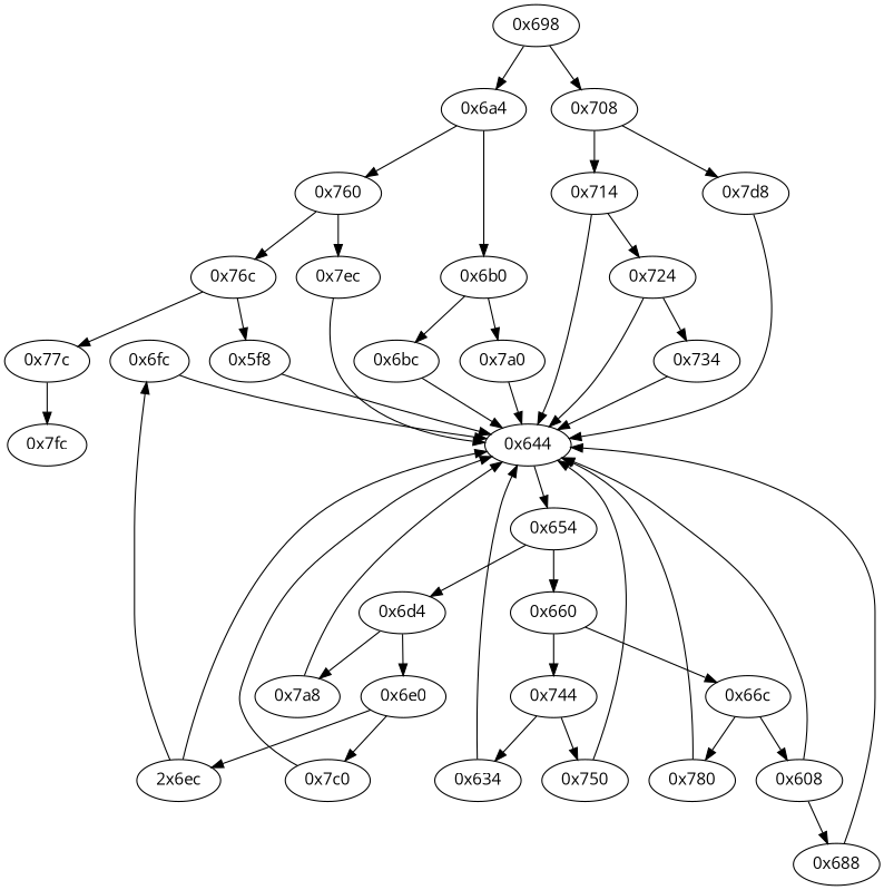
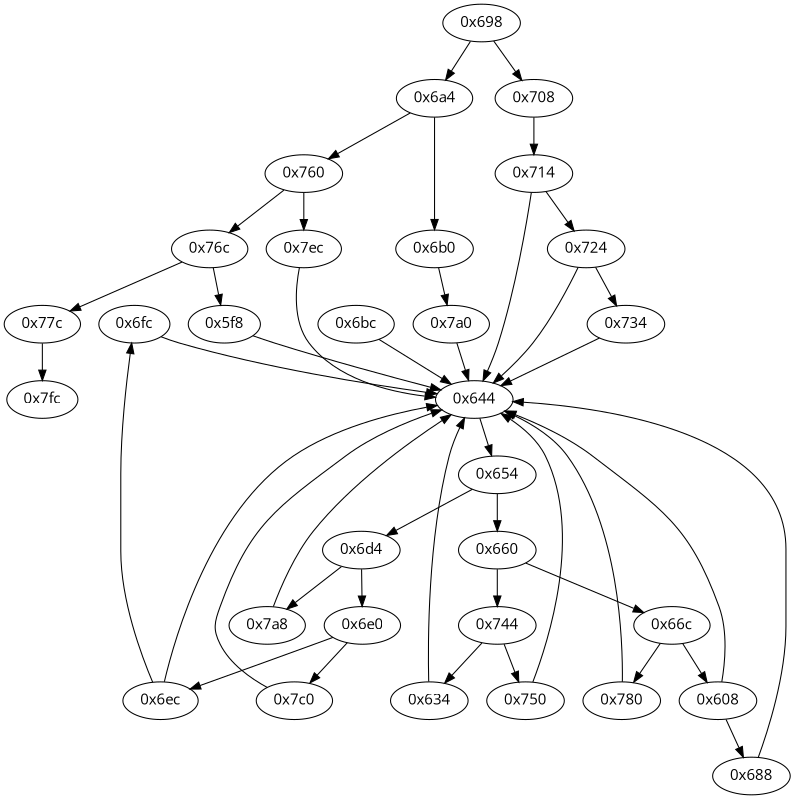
  strict digraph {
    fontname="Open Sans"
    node [fontname="Open Sans" opcode="[u'ldr', u'cmp', u'b']"]
    edge [fontname="Open Sans"]
    "0x6fc" [opcode="[u'mov', u'mov', u'b']"]
    "0x644" [opcode="[u'mov', u'ldr', u'cmp', u'b']"]
    "0x654"
    "0x6d4"
    "0x660"
    "0x698"
    "0x6a4"
    "0x708"
    "0x7fc" [opcode="[u'mov', u'sub', u'pop']"]
    "0x780" [opcode="[u'ldr', u'ldr', u'bl', u'ldr', u'ldr', u'cmp', u'mov', u'b']"]
    "0x688" [opcode="[u'ldr', u'str', u'ldr', u'b']"]
    "0x760"
    "0x6b0"
    "0x76c" [opcode="[u'ldr', u'cmp', u'mov', u'b']"]
    "0x7ec" [opcode="[u'mov', u'bl', u'ldr', u'b']"]
    "0x7a0" [opcode="[u'ldr', u'b']"]
    "0x6bc" [opcode="[u'ldr', u'cmp', u'mov', u'mov', u'mov', u'b']"]
    "0x77c" [opcode="[u'b']"]
    "0x5f8" [opcode="[u'push', u'add', u'sub', u'mov', u'mov', u'add', u'str', u'ldr', u'ldr', u'ldr', u'ldr', u'add', u'ldr', u'add', u'b']"]
    "0x7c0" [opcode="[u'ldrb', u'ldr', u'ldr', u'cmp', u'mov', u'b']"]
    "0x6e0"
-   "0x6ec" [opcode="[u'ldr', u'cmp', u'mov', u'b']" label="2x6ec"]
+   "0x6ec" [opcode="[u'ldr', u'cmp', u'mov', u'b']"]
    "0x7a8" [opcode="[u'cmp', u'mov', u'mov', u'strb', u'ldr', u'b']"]
    "0x714" [opcode="[u'ldr', u'cmp', u'mov', u'b']"]
    "0x724" [opcode="[u'ldr', u'cmp', u'mov', u'b']"]
    "0x734" [opcode="[u'mov', u'bl', u'ldr', u'b']"]
    n27 [label="0x608" opcode="[u'ldr', u'cmp', u'mov', u'b']"]
    "0x66c"
    "0x744"
    "0x634" [opcode="[u'ldr', u'cmp', u'mov', u'mov']"]
    "0x750" [opcode="[u'ldr', u'str', u'ldr', u'b']"]
-   "0x7d8" [opcode="[u'ldr', u'ldr', u'str', u'ldr', u'b']"]
    "0x6fc" -> "0x644"
    "0x644" -> "0x654"
    "0x654" -> "0x6d4"
    "0x654" -> "0x660"
    "0x6d4" -> "0x6e0"
    "0x6d4" -> "0x7a8"
    "0x660" -> "0x66c"
    "0x660" -> "0x744"
    "0x698" -> "0x6a4"
    "0x698" -> "0x708"
    "0x6a4" -> "0x760"
    "0x6a4" -> "0x6b0"
    "0x708" -> "0x714"
-   "0x708" -> "0x7d8"
    "0x780" -> "0x644"
    "0x688" -> "0x644"
    "0x760" -> "0x76c"
    "0x760" -> "0x7ec"
    "0x6b0" -> "0x7a0"
-   "0x6b0" -> "0x6bc"
    "0x76c" -> "0x77c"
    "0x76c" -> "0x5f8"
    "0x7ec" -> "0x644"
    "0x7a0" -> "0x644"
    "0x6bc" -> "0x644"
    "0x77c" -> "0x7fc"
    "0x5f8" -> "0x644"
    "0x7c0" -> "0x644"
    "0x6e0" -> "0x7c0"
    "0x6e0" -> "0x6ec"
    "0x6ec" -> "0x6fc"
    "0x6ec" -> "0x644"
    "0x7a8" -> "0x644"
    "0x714" -> "0x644"
    "0x714" -> "0x724"
    "0x724" -> "0x644"
    "0x724" -> "0x734"
    "0x734" -> "0x644"
    n27 -> "0x644"
    n27 -> "0x688"
    "0x66c" -> "0x780"
    "0x66c" -> n27
    "0x744" -> "0x634"
    "0x744" -> "0x750"
    "0x634" -> "0x644"
    "0x750" -> "0x644"
-   "0x7d8" -> "0x644"
  }
